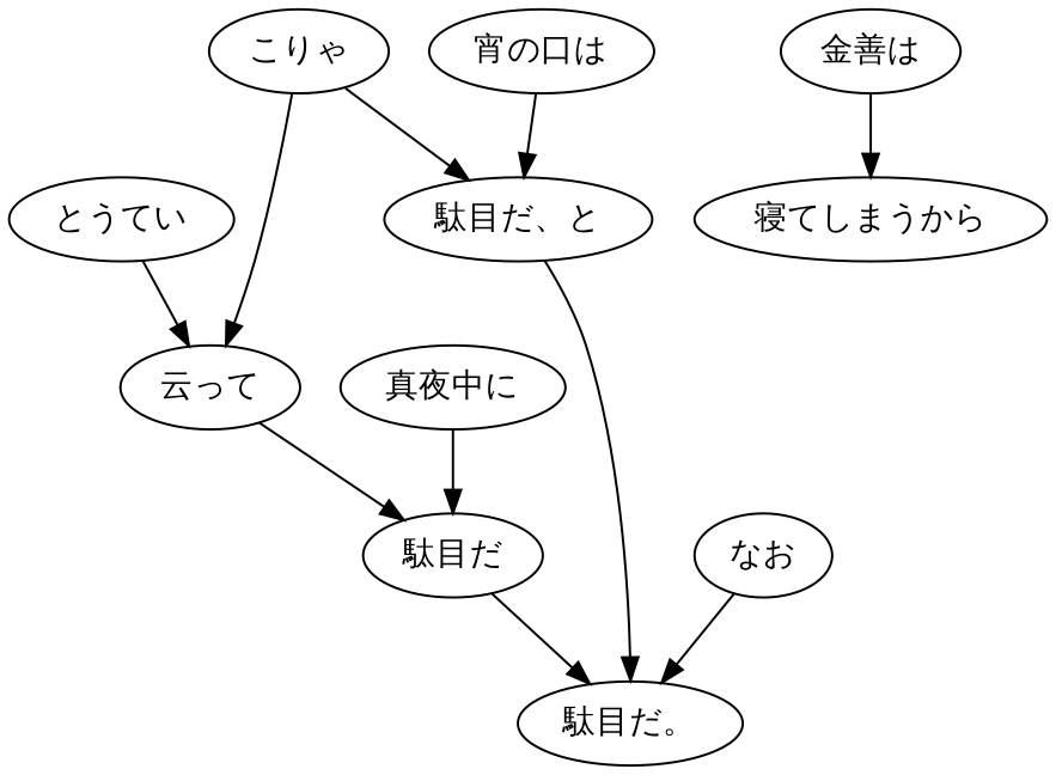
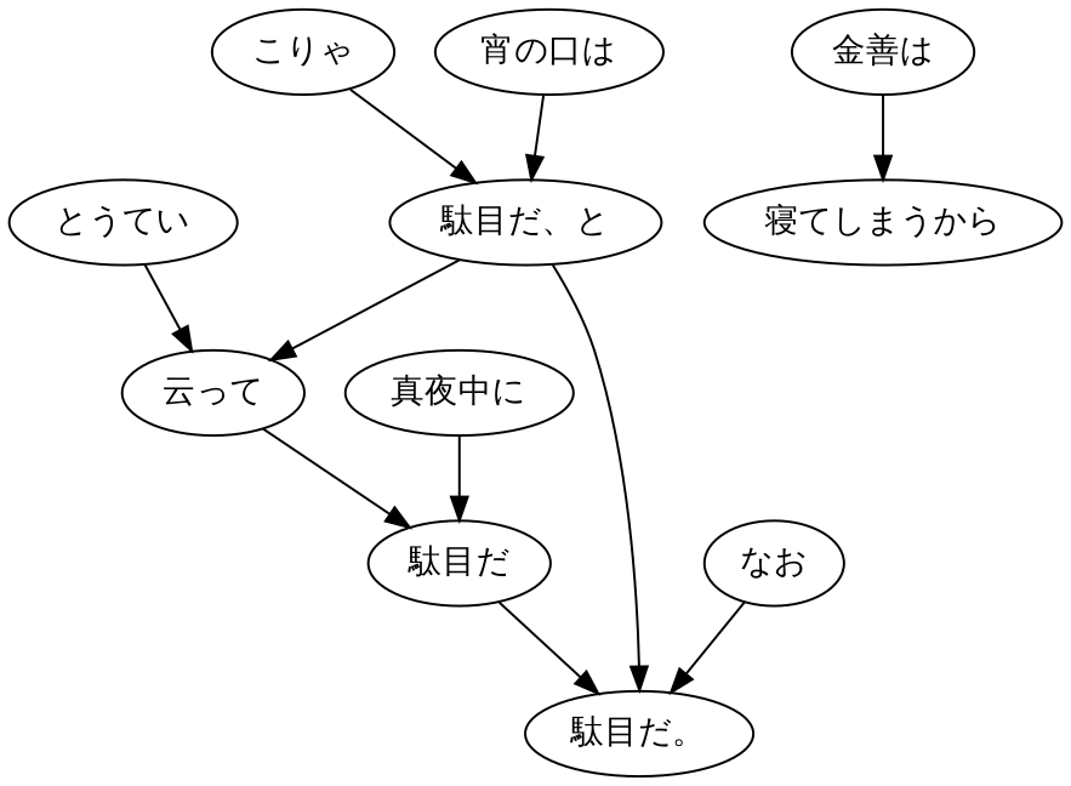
  digraph {
    n1 [label="とうてい"]
    n2 [label="云って"]
    n3 [label="駄目だ"]
    n4 [label="こりゃ"]
    n5 [label="駄目だ、と"]
    n6 [label="駄目だ。"]
    n7 [label="宵の口は"]
    n8 [label="真夜中に"]
    n9 [label="金善は"]
    n10 [label="寝てしまうから"]
    n11 [label="なお"]
    n1 -> n2
    n2 -> n3
    n3 -> n6
    n4 -> n5
-   n4 -> n2
+   n5 -> n2
    n5 -> n6
    n7 -> n5
    n8 -> n3
    n9 -> n10
    n11 -> n6
  }
